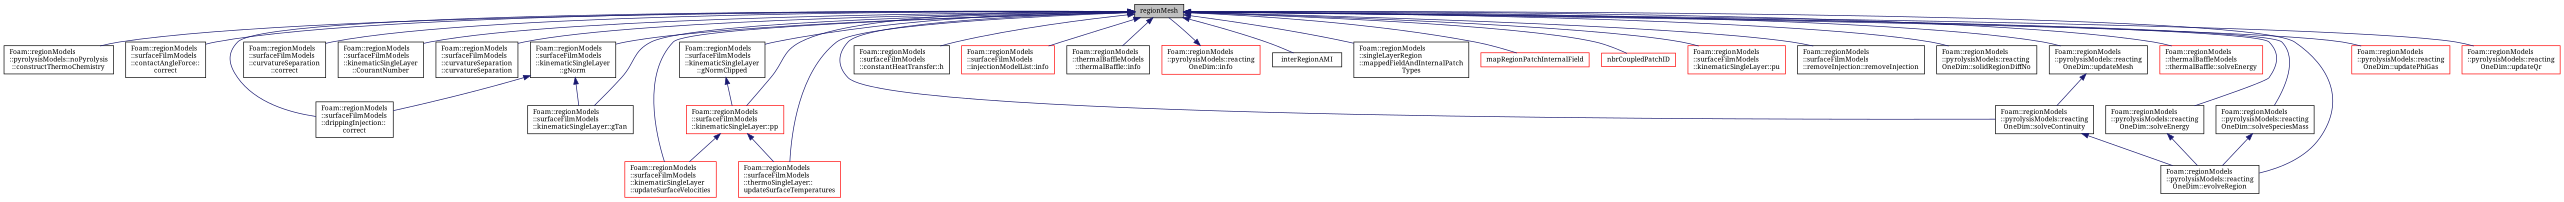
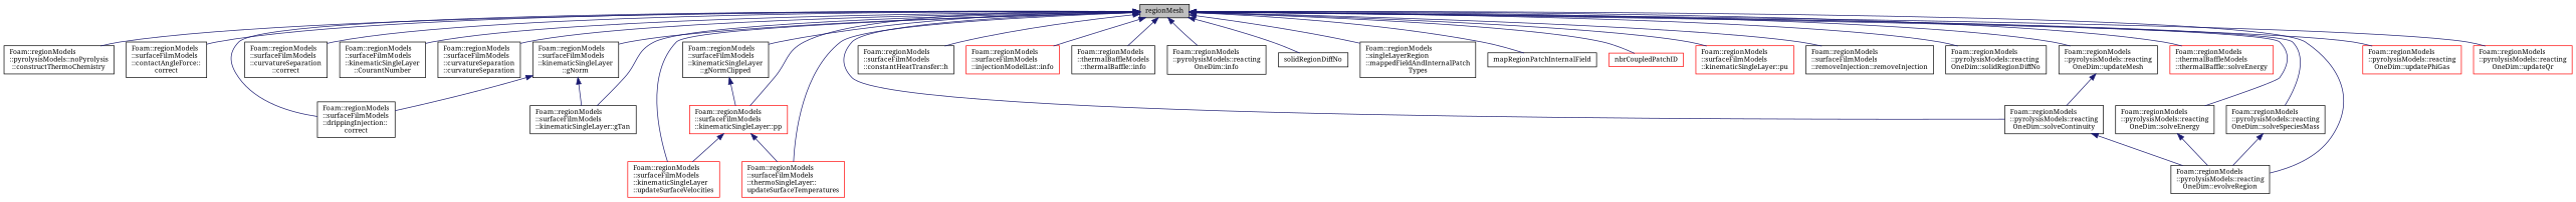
  digraph {
    fontname="Noto Serif"
    rankdir=TB
    node [color=black fontname="Noto Serif" fontsize=10 shape=record]
    edge [color=midnightblue dir=back fontname="Noto Serif" fontsize=10 labelfontname=FreeSans labelfontsize=10 style=solid]
    n1 [fillcolor=grey75 fontcolor=black height=0.2 label=regionMesh style=filled width=0.4]
    n2 [height=0.2 label="Foam::regionModels\l::pyrolysisModels::noPyrolysis\l::constructThermoChemistry" width=0.4]
    n3 [height=0.2 label="Foam::regionModels\l::surfaceFilmModels\l::contactAngleForce::\lcorrect" width=0.4]
    n4 [height=0.2 label="Foam::regionModels\l::surfaceFilmModels\l::drippingInjection::\lcorrect" width=0.4]
    n5 [height=0.2 label="Foam::regionModels\l::surfaceFilmModels\l::curvatureSeparation\l::correct" width=0.4]
    n6 [height=0.2 label="Foam::regionModels\l::surfaceFilmModels\l::kinematicSingleLayer\l::CourantNumber" width=0.4]
    n7 [height=0.2 label="Foam::regionModels\l::surfaceFilmModels\l::curvatureSeparation\l::curvatureSeparation" width=0.4]
    n8 [height=0.2 label="Foam::regionModels\l::pyrolysisModels::reacting\lOneDim::evolveRegion" width=0.4]
    n9 [height=0.2 label="Foam::regionModels\l::surfaceFilmModels\l::kinematicSingleLayer\l::gNorm" width=0.4]
    n10 [height=0.2 label="Foam::regionModels\l::surfaceFilmModels\l::kinematicSingleLayer::gTan" width=0.4]
    n11 [height=0.2 label="Foam::regionModels\l::surfaceFilmModels\l::kinematicSingleLayer\l::gNormClipped" width=0.4]
    n12 [color=red height=0.2 label="Foam::regionModels\l::surfaceFilmModels\l::kinematicSingleLayer::pp" width=0.4]
    n13 [color=red height=0.2 label="Foam::regionModels\l::surfaceFilmModels\l::kinematicSingleLayer\l::updateSurfaceVelocities" width=0.4]
    n14 [color=red height=0.2 label="Foam::regionModels\l::surfaceFilmModels\l::thermoSingleLayer::\lupdateSurfaceTemperatures" width=0.4]
    n15 [height=0.2 label="Foam::regionModels\l::surfaceFilmModels\l::constantHeatTransfer::h" width=0.4]
    n16 [color=red height=0.2 label="Foam::regionModels\l::surfaceFilmModels\l::injectionModelList::info" width=0.4]
    n17 [height=0.2 label="Foam::regionModels\l::thermalBaffleModels\l::thermalBaffle::info" width=0.4]
-   n18 [color=red height=0.2 label="Foam::regionModels\l::pyrolysisModels::reacting\lOneDim::info" width=0.4]
-   n19 [height=0.2 label=interRegionAMI width=0.4]
+   n18 [height=0.2 label="Foam::regionModels\l::pyrolysisModels::reacting\lOneDim::info" width=0.4]
+   n19 [height=0.2 label=solidRegionDiffNo width=0.4]
    n20 [height=0.2 label="Foam::regionModels\l::singleLayerRegion\l::mappedFieldAndInternalPatch\lTypes" width=0.4]
-   n21 [color=red height=0.2 label=mapRegionPatchInternalField width=0.4]
+   n21 [height=0.2 label=mapRegionPatchInternalField width=0.4]
    n22 [color=red height=0.2 label=nbrCoupledPatchID width=0.4]
    n23 [color=red height=0.2 label="Foam::regionModels\l::surfaceFilmModels\l::kinematicSingleLayer::pu" width=0.4]
    n24 [height=0.2 label="Foam::regionModels\l::surfaceFilmModels\l::removeInjection::removeInjection" width=0.4]
    n25 [height=0.2 label="Foam::regionModels\l::pyrolysisModels::reacting\lOneDim::solidRegionDiffNo" width=0.4]
    n26 [height=0.2 label="Foam::regionModels\l::pyrolysisModels::reacting\lOneDim::solveContinuity" width=0.4]
    n27 [color=red height=0.2 label="Foam::regionModels\l::thermalBaffleModels\l::thermalBaffle::solveEnergy" width=0.4]
    n28 [height=0.2 label="Foam::regionModels\l::pyrolysisModels::reacting\lOneDim::solveEnergy" width=0.4]
    n29 [height=0.2 label="Foam::regionModels\l::pyrolysisModels::reacting\lOneDim::solveSpeciesMass" width=0.4]
    n30 [height=0.2 label="Foam::regionModels\l::pyrolysisModels::reacting\lOneDim::updateMesh" width=0.4]
    n31 [color=red height=0.2 label="Foam::regionModels\l::pyrolysisModels::reacting\lOneDim::updatePhiGas" width=0.4]
    n32 [color=red height=0.2 label="Foam::regionModels\l::pyrolysisModels::reacting\lOneDim::updateQr" width=0.4]
    n1 -> n2
    n1 -> n3
    n1 -> n4
    n1 -> n5
    n1 -> n6
    n1 -> n7
    n1 -> n8
    n1 -> n9
    n1 -> n10
    n1 -> n11
    n1 -> n12
    n1 -> n13
    n1 -> n14
    n1 -> n15
    n1 -> n16
    n1 -> n17
-   n18 -> n1
+   n1 -> n18
    n1 -> n19
    n1 -> n20
    n1 -> n21
    n1 -> n22
    n1 -> n23
    n1 -> n24
    n1 -> n25
    n1 -> n26
    n1 -> n27
    n1 -> n28
    n1 -> n29
    n1 -> n30
    n1 -> n31
    n1 -> n32
    n9 -> n4
    n9 -> n10
    n11 -> n12
    n12 -> n13
    n12 -> n14
    n26 -> n8
    n28 -> n8
    n29 -> n8
    n30 -> n26
  }
